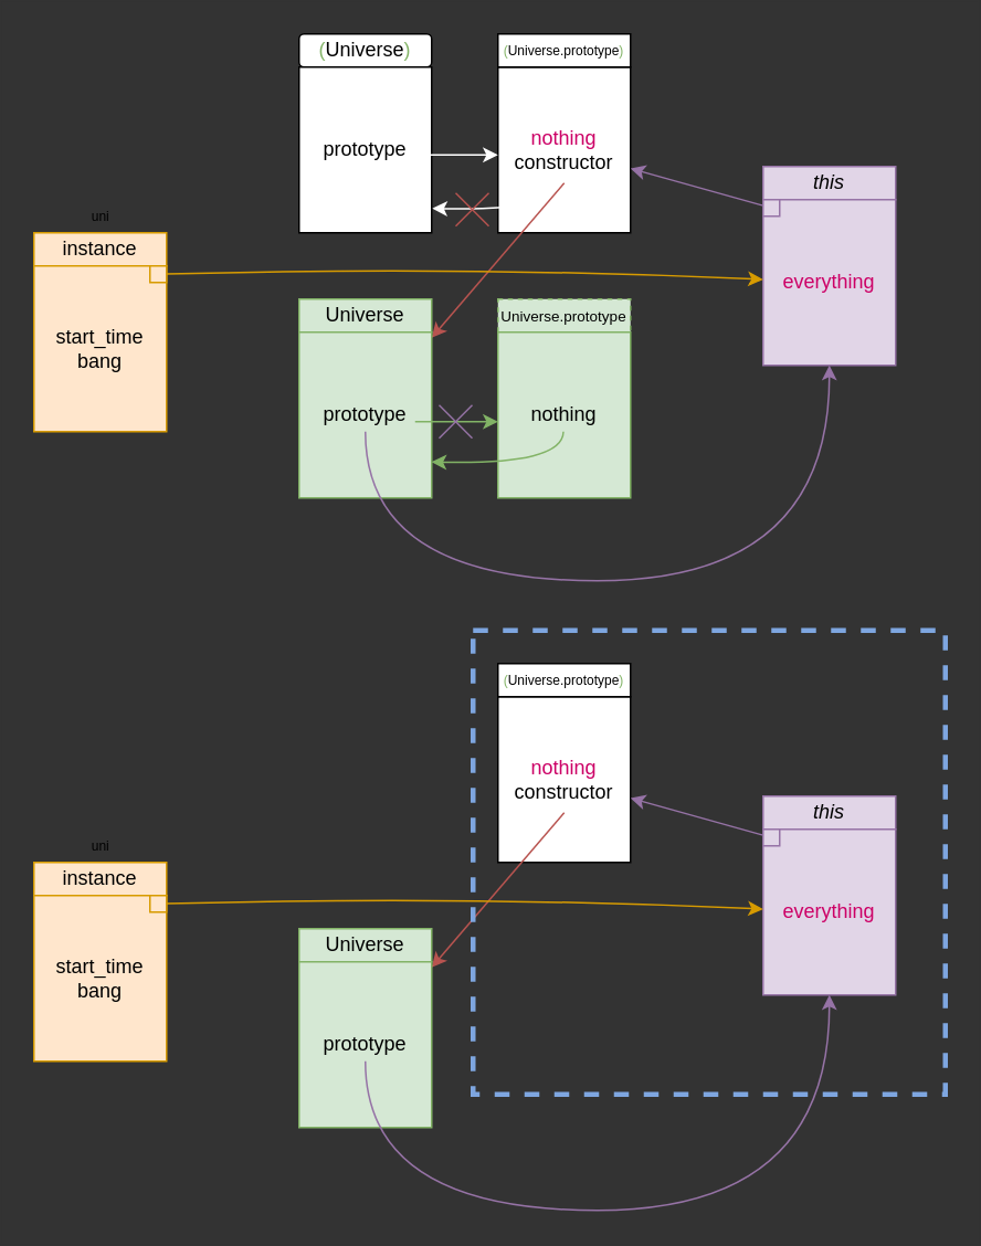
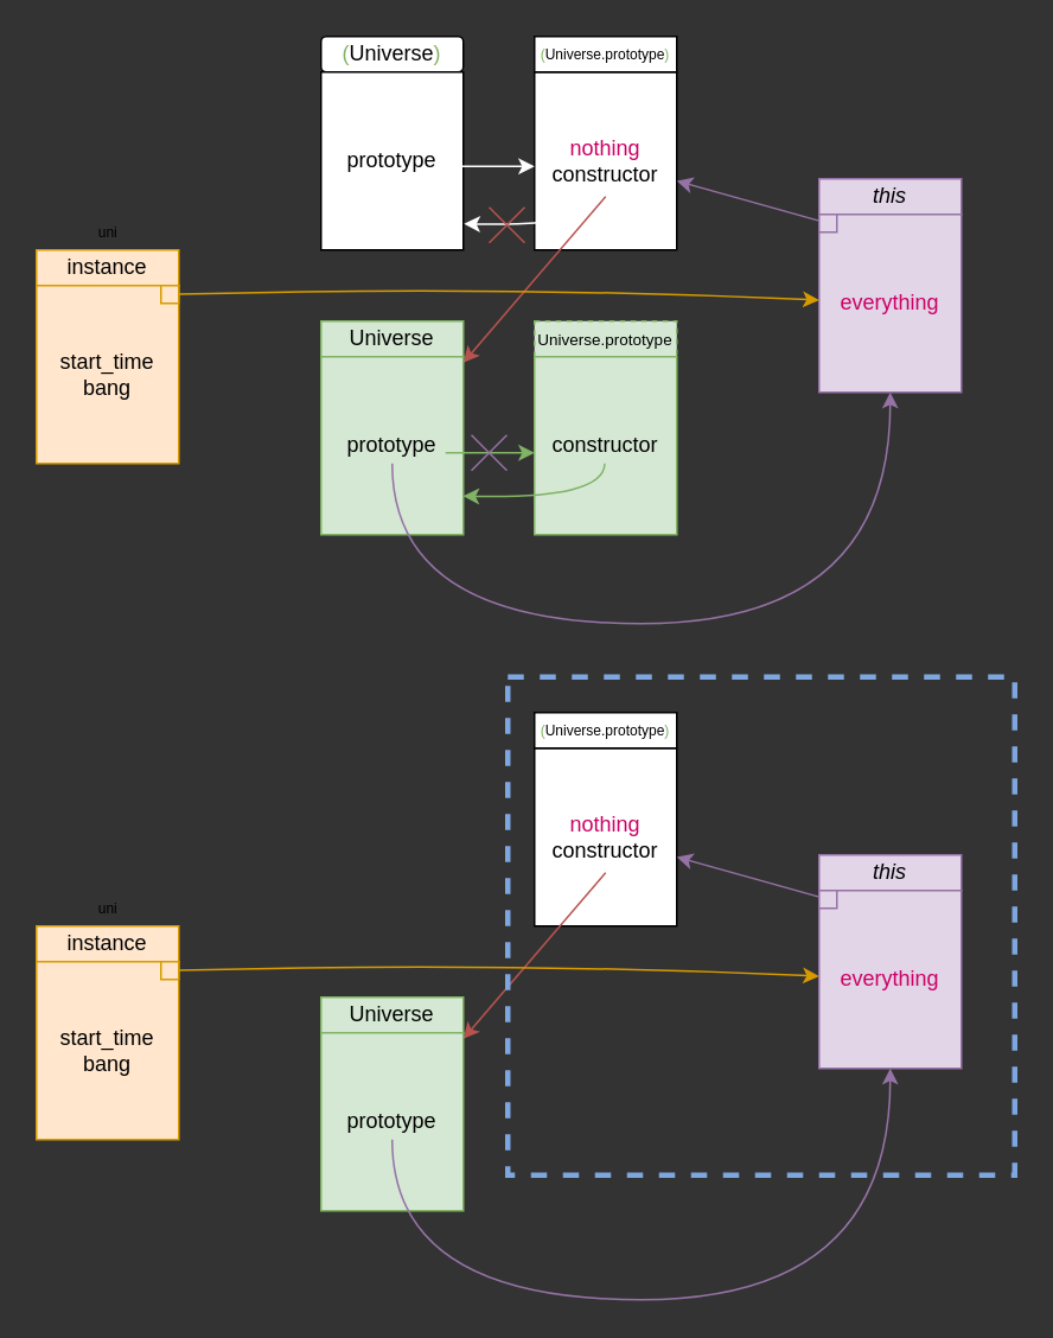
  <mxCell id="0" />
  <mxCell id="1" parent="0" />
  <mxCell id="2" value="&lt;font color=&quot;#82B366&quot;&gt;(&lt;/font&gt;Universe&lt;font color=&quot;#82B366&quot;&gt;)&lt;/font&gt;" style="whiteSpace=wrap;html=1;verticalAlign=middle;rounded=1;" parent="1" vertex="1"><mxGeometry x="180" y="20" width="80" height="20" as="geometry" /></mxCell>
  <mxCell id="3" value="prototype" style="rounded=0;whiteSpace=wrap;html=1;" parent="1" vertex="1"><mxGeometry x="180" y="40" width="80" height="100" as="geometry" /></mxCell>
  <mxCell id="4" value="&lt;div&gt;&lt;font color=&quot;#CC0066&quot;&gt;nothing&lt;/font&gt;&lt;/div&gt;&lt;div&gt;constructor&lt;br&gt;&lt;/div&gt;" style="rounded=0;whiteSpace=wrap;html=1;" parent="1" vertex="1"><mxGeometry x="300" y="40" width="80" height="100" as="geometry" /></mxCell>
  <mxCell id="5" value="" style="endArrow=classic;html=1;curved=1;entryX=1.005;entryY=0.883;entryDx=0;entryDy=0;entryPerimeter=0;strokeColor=#FFFFFF;" parent="1" edge="1"><mxGeometry width="50" height="50" relative="1" as="geometry"><mxPoint x="340" y="107" as="sourcePoint" /><mxPoint x="260.4" y="125.3" as="targetPoint" /><Array as="points"><mxPoint x="340" y="127" /></Array></mxGeometry></mxCell>
  <mxCell id="6" value="" style="endArrow=classic;html=1;strokeColor=#FFFFFF;" parent="1" edge="1"><mxGeometry width="50" height="50" relative="1" as="geometry"><mxPoint x="249.5" y="93" as="sourcePoint" /><mxPoint x="300" y="93" as="targetPoint" /></mxGeometry></mxCell>
  <mxCell id="7" value="" style="endArrow=none;html=1;fillColor=#f8cecc;strokeColor=#b85450;" parent="1" edge="1"><mxGeometry width="50" height="50" relative="1" as="geometry"><mxPoint x="274.5" y="136" as="sourcePoint" /><mxPoint x="294.5" y="116" as="targetPoint" /></mxGeometry></mxCell>
  <mxCell id="8" value="" style="endArrow=none;html=1;fillColor=#f8cecc;strokeColor=#b85450;" parent="1" edge="1"><mxGeometry width="50" height="50" relative="1" as="geometry"><mxPoint x="294.5" y="136" as="sourcePoint" /><mxPoint x="274.5" y="116" as="targetPoint" /></mxGeometry></mxCell>
  <mxCell id="9" value="" style="endArrow=classic;html=1;fillColor=#f8cecc;strokeColor=#b85450;" parent="1" target="11" edge="1"><mxGeometry width="50" height="50" relative="1" as="geometry"><mxPoint x="340" y="110" as="sourcePoint" /><mxPoint x="300" y="140" as="targetPoint" /></mxGeometry></mxCell>
  <mxCell id="10" value="Universe" style="rounded=0;whiteSpace=wrap;html=1;verticalAlign=middle;fillColor=#d5e8d4;strokeColor=#82b366;" parent="1" vertex="1"><mxGeometry x="180" y="180" width="80" height="20" as="geometry" /></mxCell>
  <mxCell id="11" value="prototype" style="rounded=0;whiteSpace=wrap;html=1;fillColor=#d5e8d4;strokeColor=#82b366;" parent="1" vertex="1"><mxGeometry x="180" y="200" width="80" height="100" as="geometry" /></mxCell>
  <mxCell id="12" value="&lt;font style=&quot;font-size: 8px;&quot; color=&quot;#82B366&quot;&gt;(&lt;/font&gt;&lt;font style=&quot;font-size: 8px;&quot;&gt;Universe.prototype&lt;font style=&quot;font-size: 8px;&quot; color=&quot;#82B366&quot;&gt;)&lt;/font&gt;&lt;/font&gt;" style="rounded=0;whiteSpace=wrap;html=1;verticalAlign=middle;fontSize=8;" parent="1" vertex="1"><mxGeometry x="300" y="20" width="80" height="20" as="geometry" /></mxCell>
  <mxCell id="13" value="&lt;font style=&quot;font-size: 9px&quot;&gt;Universe.prototype&lt;/font&gt;" style="rounded=0;whiteSpace=wrap;html=1;verticalAlign=middle;fillColor=#d5e8d4;strokeColor=#82b366;dashed=1;" parent="1" vertex="1"><mxGeometry x="300" y="180" width="80" height="20" as="geometry" /></mxCell>
- <mxCell id="14" value="nothing" style="rounded=0;whiteSpace=wrap;html=1;fillColor=#d5e8d4;strokeColor=#82b366;" parent="1" vertex="1"><mxGeometry x="300" y="200" width="80" height="100" as="geometry" /></mxCell>
+ <mxCell id="14" value="constructor" style="rounded=0;whiteSpace=wrap;html=1;fillColor=#d5e8d4;strokeColor=#82b366;" parent="1" vertex="1"><mxGeometry x="300" y="200" width="80" height="100" as="geometry" /></mxCell>
  <mxCell id="15" value="" style="endArrow=classic;html=1;curved=1;entryX=1.005;entryY=0.883;entryDx=0;entryDy=0;entryPerimeter=0;fillColor=#d5e8d4;strokeColor=#82b366;" parent="1" edge="1"><mxGeometry width="50" height="50" relative="1" as="geometry"><mxPoint x="339.5" y="260" as="sourcePoint" /><mxPoint x="259.9" y="278.3" as="targetPoint" /><Array as="points"><mxPoint x="339.5" y="280" /></Array></mxGeometry></mxCell>
  <mxCell id="16" value="" style="endArrow=classic;html=1;fontSize=8;fillColor=#d5e8d4;strokeColor=#82b366;" parent="1" edge="1"><mxGeometry width="50" height="50" relative="1" as="geometry"><mxPoint x="250" y="254" as="sourcePoint" /><mxPoint x="300" y="254" as="targetPoint" /></mxGeometry></mxCell>
  <mxCell id="17" value="&lt;i&gt;this&lt;/i&gt;" style="rounded=0;whiteSpace=wrap;html=1;verticalAlign=middle;fillColor=#e1d5e7;strokeColor=#9673a6;" parent="1" vertex="1"><mxGeometry x="460" y="100" width="80" height="20" as="geometry" /></mxCell>
  <mxCell id="18" value="&lt;font color=&quot;#CC0066&quot;&gt;everything&lt;/font&gt;" style="rounded=0;whiteSpace=wrap;html=1;fillColor=#e1d5e7;strokeColor=#9673a6;" parent="1" vertex="1"><mxGeometry x="460" y="120" width="80" height="100" as="geometry" /></mxCell>
  <mxCell id="19" value="" style="endArrow=none;html=1;fillColor=#e1d5e7;strokeColor=#9673a6;" parent="1" edge="1"><mxGeometry width="50" height="50" relative="1" as="geometry"><mxPoint x="264.5" y="264" as="sourcePoint" /><mxPoint x="284.5" y="244" as="targetPoint" /></mxGeometry></mxCell>
  <mxCell id="20" value="" style="endArrow=none;html=1;fillColor=#e1d5e7;strokeColor=#9673a6;" parent="1" edge="1"><mxGeometry width="50" height="50" relative="1" as="geometry"><mxPoint x="284.5" y="264" as="sourcePoint" /><mxPoint x="264.5" y="244" as="targetPoint" /></mxGeometry></mxCell>
  <mxCell id="21" value="" style="endArrow=classic;html=1;fontSize=8;fillColor=#e1d5e7;strokeColor=#9673a6;curved=1;" parent="1" target="18" edge="1"><mxGeometry width="50" height="50" relative="1" as="geometry"><mxPoint x="220" y="260" as="sourcePoint" /><mxPoint x="220" y="320" as="targetPoint" /><Array as="points"><mxPoint x="220" y="350" /><mxPoint x="500" y="350" /></Array></mxGeometry></mxCell>
  <mxCell id="22" value="" style="rounded=0;whiteSpace=wrap;html=1;fontSize=8;fillColor=#e1d5e7;strokeColor=#9673a6;" parent="1" vertex="1"><mxGeometry x="460" y="120" width="10" height="10" as="geometry" /></mxCell>
  <mxCell id="23" value="" style="endArrow=classic;html=1;fontSize=8;fillColor=#e1d5e7;strokeColor=#9673a6;" parent="1" source="22" target="4" edge="1"><mxGeometry width="50" height="50" relative="1" as="geometry"><mxPoint x="450" y="130" as="sourcePoint" /><mxPoint x="380" y="102" as="targetPoint" /></mxGeometry></mxCell>
  <mxCell id="24" value="instance" style="rounded=0;whiteSpace=wrap;html=1;verticalAlign=middle;fillColor=#ffe6cc;strokeColor=#d79b00;" parent="1" vertex="1"><mxGeometry x="20" y="140" width="80" height="20" as="geometry" /></mxCell>
  <mxCell id="25" value="&lt;div&gt;start_time&lt;/div&gt;&lt;div&gt;bang&lt;br&gt;&lt;/div&gt;" style="rounded=0;whiteSpace=wrap;html=1;fillColor=#ffe6cc;strokeColor=#d79b00;" parent="1" vertex="1"><mxGeometry x="20" y="160" width="80" height="100" as="geometry" /></mxCell>
  <mxCell id="26" value="" style="rounded=0;whiteSpace=wrap;html=1;fontSize=8;fillColor=#ffe6cc;strokeColor=#d79b00;" parent="1" vertex="1"><mxGeometry x="90" y="160" width="10" height="10" as="geometry" /></mxCell>
  <mxCell id="27" value="" style="endArrow=classic;html=1;fontSize=8;fillColor=#ffe6cc;strokeColor=#d79b00;curved=1;" parent="1" source="26" target="18" edge="1"><mxGeometry width="50" height="50" relative="1" as="geometry"><mxPoint x="120" y="168" as="sourcePoint" /><mxPoint x="200" y="140" as="targetPoint" /><Array as="points"><mxPoint x="280" y="160" /></Array></mxGeometry></mxCell>
  <mxCell id="28" value="uni" style="text;html=1;align=center;verticalAlign=middle;resizable=0;points=[];;autosize=1;fontSize=8;" parent="1" vertex="1"><mxGeometry x="45" y="120" width="30" height="20" as="geometry" /></mxCell>
  <mxCell id="29" value="&lt;div&gt;&lt;font color=&quot;#CC0066&quot;&gt;nothing&lt;/font&gt;&lt;/div&gt;&lt;div&gt;constructor&lt;br&gt;&lt;/div&gt;" style="rounded=0;whiteSpace=wrap;html=1;" parent="1" vertex="1"><mxGeometry x="300" y="420" width="80" height="100" as="geometry" /></mxCell>
  <mxCell id="30" value="" style="endArrow=classic;html=1;fillColor=#f8cecc;strokeColor=#b85450;" parent="1" target="32" edge="1"><mxGeometry width="50" height="50" relative="1" as="geometry"><mxPoint x="340" y="490" as="sourcePoint" /><mxPoint x="300" y="520" as="targetPoint" /></mxGeometry></mxCell>
  <mxCell id="31" value="Universe" style="rounded=0;whiteSpace=wrap;html=1;verticalAlign=middle;fillColor=#d5e8d4;strokeColor=#82b366;" parent="1" vertex="1"><mxGeometry x="180" y="560" width="80" height="20" as="geometry" /></mxCell>
  <mxCell id="32" value="prototype" style="rounded=0;whiteSpace=wrap;html=1;fillColor=#d5e8d4;strokeColor=#82b366;" parent="1" vertex="1"><mxGeometry x="180" y="580" width="80" height="100" as="geometry" /></mxCell>
  <mxCell id="33" value="&lt;font style=&quot;font-size: 8px;&quot; color=&quot;#82B366&quot;&gt;(&lt;/font&gt;&lt;font style=&quot;font-size: 8px;&quot;&gt;Universe.prototype&lt;font style=&quot;font-size: 8px;&quot; color=&quot;#82B366&quot;&gt;)&lt;/font&gt;&lt;/font&gt;" style="rounded=0;whiteSpace=wrap;html=1;verticalAlign=middle;fontSize=8;" parent="1" vertex="1"><mxGeometry x="300" y="400" width="80" height="20" as="geometry" /></mxCell>
  <mxCell id="34" value="&lt;i&gt;this&lt;/i&gt;" style="rounded=0;whiteSpace=wrap;html=1;verticalAlign=middle;fillColor=#e1d5e7;strokeColor=#9673a6;" parent="1" vertex="1"><mxGeometry x="460" y="480" width="80" height="20" as="geometry" /></mxCell>
  <mxCell id="35" value="&lt;font color=&quot;#CC0066&quot;&gt;everything&lt;/font&gt;" style="rounded=0;whiteSpace=wrap;html=1;fillColor=#e1d5e7;strokeColor=#9673a6;" parent="1" vertex="1"><mxGeometry x="460" y="500" width="80" height="100" as="geometry" /></mxCell>
  <mxCell id="36" value="" style="endArrow=classic;html=1;fontSize=8;fillColor=#e1d5e7;strokeColor=#9673a6;curved=1;" parent="1" target="35" edge="1"><mxGeometry width="50" height="50" relative="1" as="geometry"><mxPoint x="220" y="640" as="sourcePoint" /><mxPoint x="220" y="700" as="targetPoint" /><Array as="points"><mxPoint x="220" y="730" /><mxPoint x="500" y="730" /></Array></mxGeometry></mxCell>
  <mxCell id="37" value="" style="rounded=0;whiteSpace=wrap;html=1;fontSize=8;fillColor=#e1d5e7;strokeColor=#9673a6;" parent="1" vertex="1"><mxGeometry x="460" y="500" width="10" height="10" as="geometry" /></mxCell>
  <mxCell id="38" value="" style="endArrow=classic;html=1;fontSize=8;fillColor=#e1d5e7;strokeColor=#9673a6;" parent="1" source="37" target="29" edge="1"><mxGeometry width="50" height="50" relative="1" as="geometry"><mxPoint x="450" y="510" as="sourcePoint" /><mxPoint x="380" y="482" as="targetPoint" /></mxGeometry></mxCell>
  <mxCell id="39" value="instance" style="rounded=0;whiteSpace=wrap;html=1;verticalAlign=middle;fillColor=#ffe6cc;strokeColor=#d79b00;" parent="1" vertex="1"><mxGeometry x="20" y="520" width="80" height="20" as="geometry" /></mxCell>
  <mxCell id="40" value="&lt;div&gt;start_time&lt;/div&gt;&lt;div&gt;bang&lt;br&gt;&lt;/div&gt;" style="rounded=0;whiteSpace=wrap;html=1;fillColor=#ffe6cc;strokeColor=#d79b00;" parent="1" vertex="1"><mxGeometry x="20" y="540" width="80" height="100" as="geometry" /></mxCell>
  <mxCell id="41" value="" style="rounded=0;whiteSpace=wrap;html=1;fontSize=8;fillColor=#ffe6cc;strokeColor=#d79b00;" parent="1" vertex="1"><mxGeometry x="90" y="540" width="10" height="10" as="geometry" /></mxCell>
  <mxCell id="42" value="" style="endArrow=classic;html=1;fontSize=8;fillColor=#ffe6cc;strokeColor=#d79b00;curved=1;" parent="1" source="41" target="35" edge="1"><mxGeometry width="50" height="50" relative="1" as="geometry"><mxPoint x="120" y="548" as="sourcePoint" /><mxPoint x="200" y="520" as="targetPoint" /><Array as="points"><mxPoint x="280" y="540" /></Array></mxGeometry></mxCell>
  <mxCell id="43" value="uni" style="text;html=1;align=center;verticalAlign=middle;resizable=0;points=[];;autosize=1;fontSize=8;" parent="1" vertex="1"><mxGeometry x="45" y="500" width="30" height="20" as="geometry" /></mxCell>
  <mxCell id="44" value="" style="rounded=0;whiteSpace=wrap;html=1;fontSize=8;fillColor=none;dashed=1;strokeColor=#7EA6E0;strokeWidth=3;" parent="1" vertex="1"><mxGeometry x="285" y="380" width="285" height="280" as="geometry" /></mxCell>
